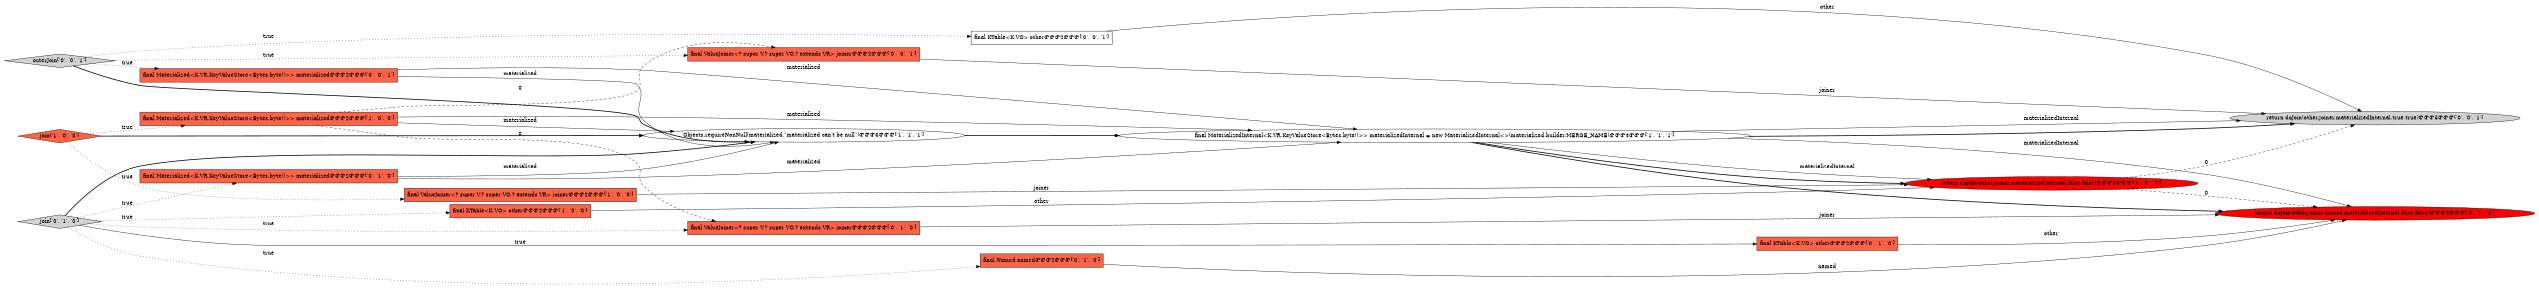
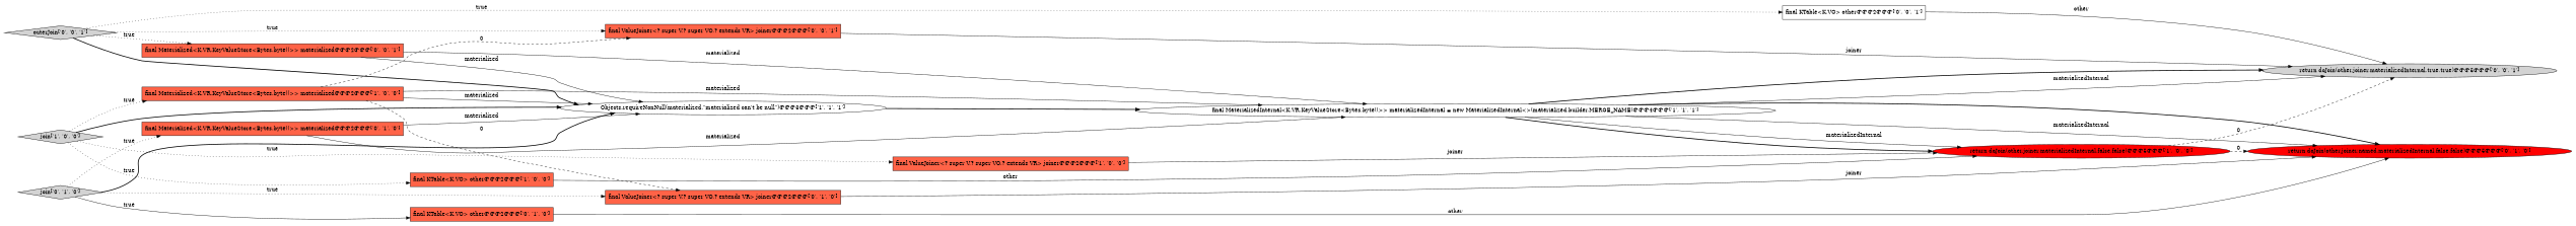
  digraph {
    rankdir=LR
    node [fillcolor=tomato shape=box style=filled]
    edge [style=solid]
    n1 [fillcolor=lightgray label="return doJoin(other,joiner,materializedInternal,true,true)@@@5@@@['0', '0', '1']" shape=ellipse]
-   n2 [label="join['1', '0', '0']" shape=diamond]
+   n2 [fillcolor=lightgray label="join['1', '0', '0']" shape=diamond]
    n3 [label="final Materialized<K,VR,KeyValueStore<Bytes,byte((>> materialized@@@2@@@['1', '0', '0']"]
    n4 [fillcolor=white label="Objects.requireNonNull(materialized,\"materialized can't be null\")@@@3@@@['1', '1', '1']" shape=ellipse]
    n5 [label="final KTable<K,VO> other@@@2@@@['1', '0', '0']"]
    n6 [label="final ValueJoiner<? super V,? super VO,? extends VR> joiner@@@2@@@['1', '0', '0']"]
    n7 [fillcolor=white label="final MaterializedInternal<K,VR,KeyValueStore<Bytes,byte((>> materializedInternal = new MaterializedInternal<>(materialized,builder,MERGE_NAME)@@@4@@@['1', '1', '1']" shape=ellipse]
    n8 [label="final ValueJoiner<? super V,? super VO,? extends VR> joiner@@@2@@@['0', '1', '0']"]
    n9 [label="final ValueJoiner<? super V,? super VO,? extends VR> joiner@@@2@@@['0', '0', '1']"]
    n10 [fillcolor=red label="return doJoin(other,joiner,materializedInternal,false,false)@@@5@@@['1', '0', '0']" shape=ellipse]
    n11 [fillcolor=red label="return doJoin(other,joiner,named,materializedInternal,false,false)@@@5@@@['0', '1', '0']" shape=ellipse]
    n12 [fillcolor=white label="final KTable<K,VO> other@@@2@@@['0', '0', '1']"]
    n13 [fillcolor=lightgray label="outerJoin['0', '0', '1']" shape=diamond]
    n14 [label="final Materialized<K,VR,KeyValueStore<Bytes,byte((>> materialized@@@2@@@['0', '0', '1']"]
    n15 [fillcolor=lightgray label="join['0', '1', '0']" shape=diamond]
    n16 [label="final Materialized<K,VR,KeyValueStore<Bytes,byte((>> materialized@@@2@@@['0', '1', '0']"]
    n17 [label="final KTable<K,VO> other@@@2@@@['0', '1', '0']"]
-   n18 [label="final Named named@@@2@@@['0', '1', '0']"]
    n2 -> n3 [label=true style=dotted]
    n2 -> n4 [style=bold]
-   n15 -> n5 [label=true style=dotted]
+   n2 -> n5 [label=true style=dotted]
    n2 -> n6 [label=true style=dotted]
    n3 -> n4 [label=materialized]
    n3 -> n7 [label=materialized]
    n3 -> n8 [label=0 style=dashed]
    n3 -> n9 [label=0 style=dashed]
    n4 -> n7 [style=bold]
    n5 -> n10 [label=other]
    n6 -> n10 [label=joiner]
    n7 -> n1 [label=materializedInternal]
    n7 -> n1 [style=bold]
    n7 -> n10 [style=bold]
    n7 -> n10 [label=materializedInternal]
    n7 -> n11 [style=bold]
    n7 -> n11 [label=materializedInternal]
    n8 -> n11 [label=joiner]
    n9 -> n1 [label=joiner]
    n10 -> n1 [label=0 style=dashed]
    n10 -> n11 [label=0 style=dashed]
    n12 -> n1 [label=other]
    n13 -> n4 [style=bold]
    n13 -> n9 [label=true style=dotted]
    n13 -> n12 [label=true style=dotted]
    n13 -> n14 [label=true style=dotted]
    n14 -> n4 [label=materialized]
    n14 -> n7 [label=materialized]
    n15 -> n4 [style=bold]
    n15 -> n8 [label=true style=dotted]
    n15 -> n16 [label=true style=dotted]
    n15 -> n17 [label=true]
-   n15 -> n18 [label=true style=dotted]
    n16 -> n4 [label=materialized]
    n16 -> n7 [label=materialized]
    n17 -> n11 [label=other]
-   n18 -> n11 [label=named]
  }
